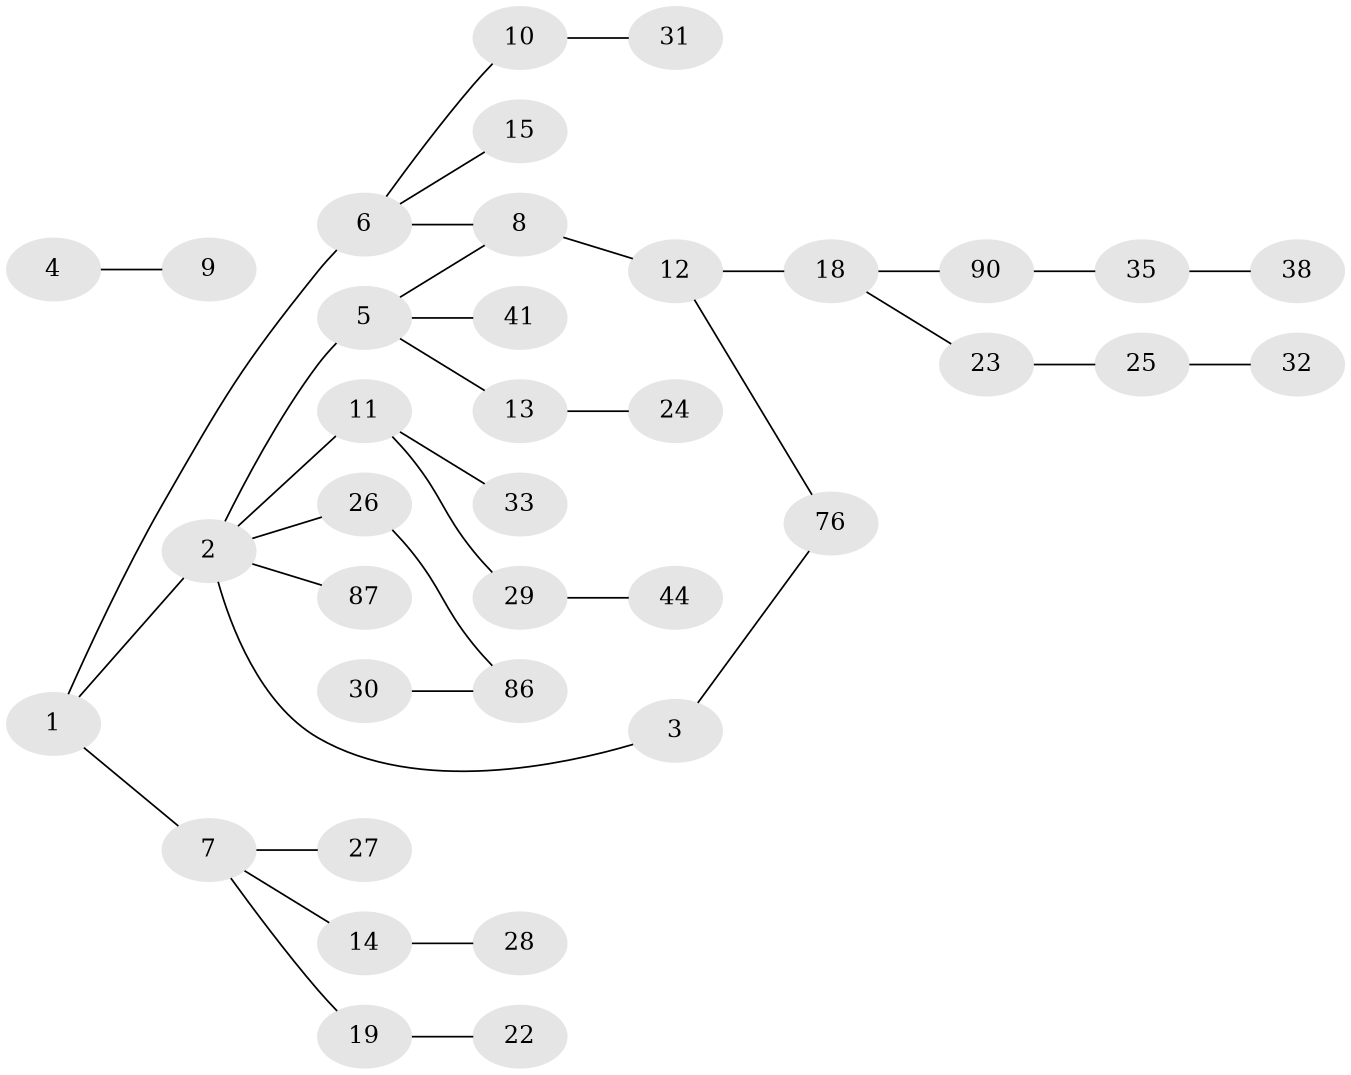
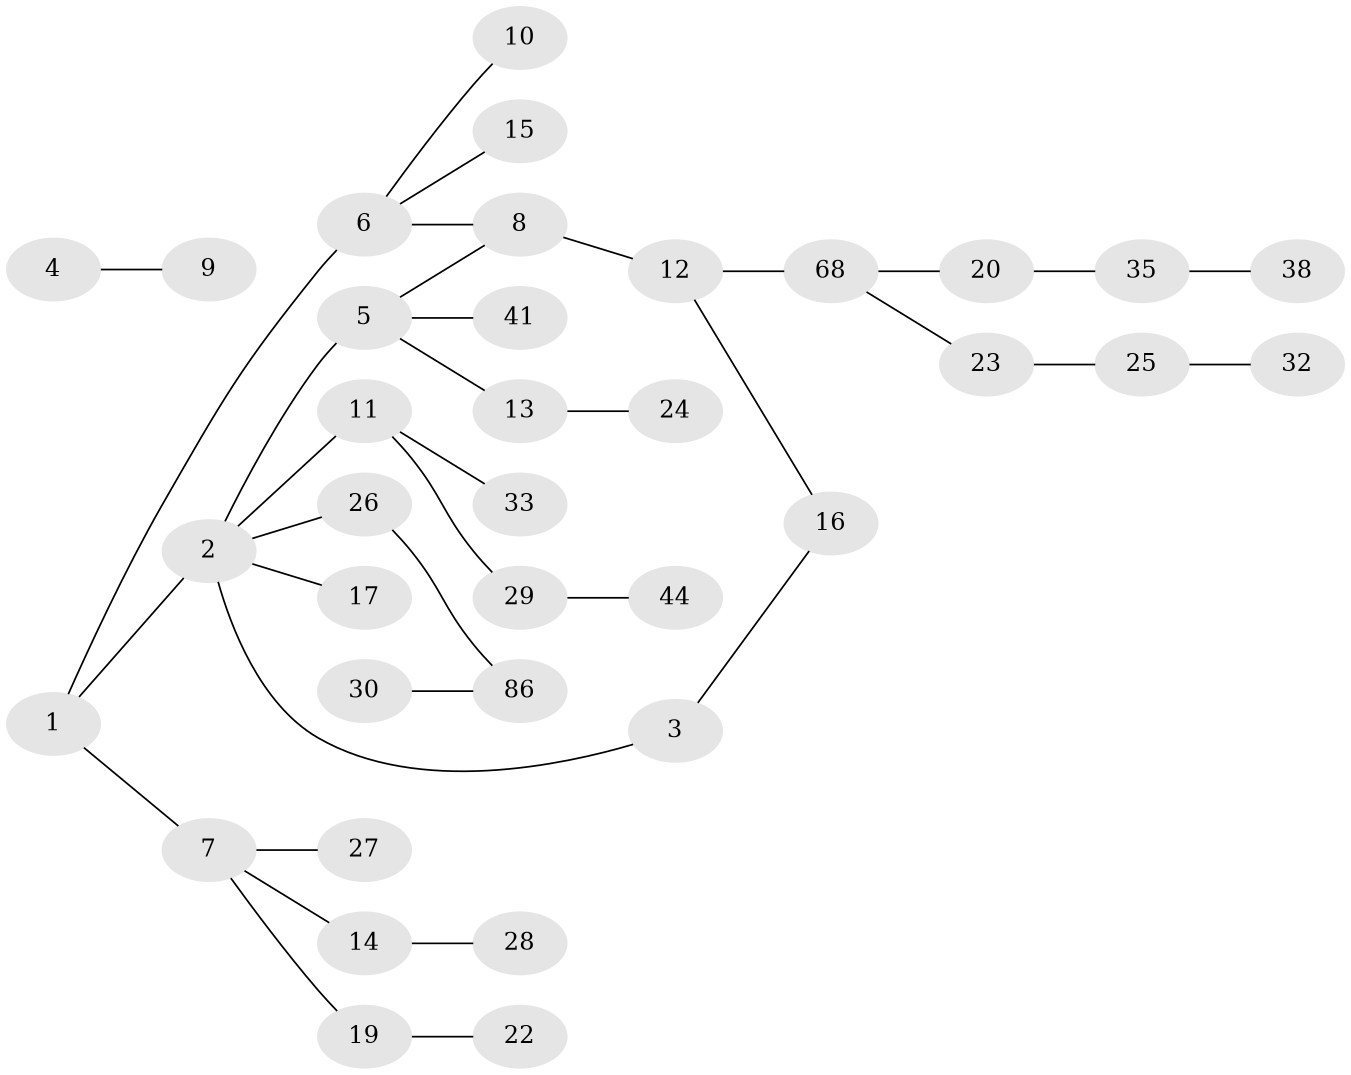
  graph {
    rankdir=LR
    node [color=gray90 style=filled]
    edge [weight=1.0]
    1
    2
    6
    7
    3
    5
    11
-   17 [label=87]
+   17
    26
    8
    15
    10
    14
    19
    27
-   16 [label=76]
+   16
    13
    n18 [label=41]
    29
    33
    n21 [label=86]
    4
    9
    12
    24
    28
    22
-   31
-   18
+   18 [label=68]
    n30 [label=44]
-   20 [label=90]
+   20
    23
    35
    25
    n35 [label=38]
    32
    30
    1 -- 2
    1 -- 6
    1 -- 7 [weight=2.0]
    2 -- 3
    2 -- 5
    2 -- 11
    2 -- 17
    2 -- 26
    6 -- 8 [weight=2.0]
    6 -- 15
    6 -- 10
    7 -- 14
    7 -- 19
    7 -- 27
    3 -- 16
    5 -- 8
    5 -- 13
    5 -- n18 [weight=2.0]
    11 -- 29
    11 -- 33
    26 -- n21
    8 -- 12
-   10 -- 31 [weight=2.0]
    14 -- 28 [weight=2.0]
    19 -- 22
    13 -- 24
    29 -- n30
    4 -- 9
    12 -- 16
    12 -- 18
    18 -- 20 [weight=2.0]
    18 -- 23
    20 -- 35
    23 -- 25
    35 -- n35
    25 -- 32
    30 -- n21
  }
